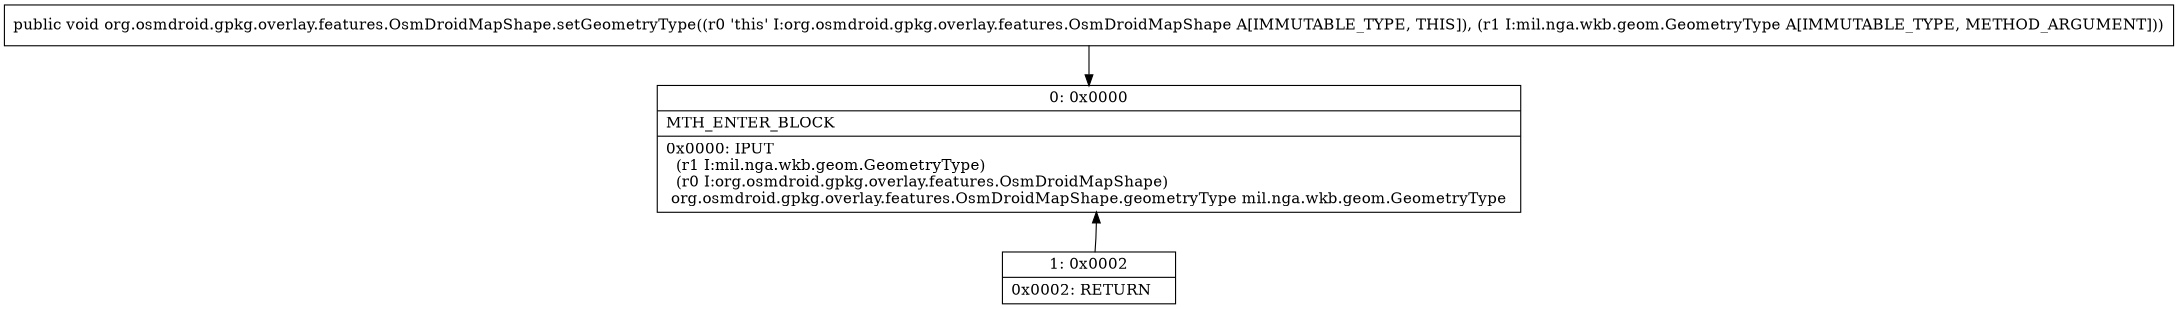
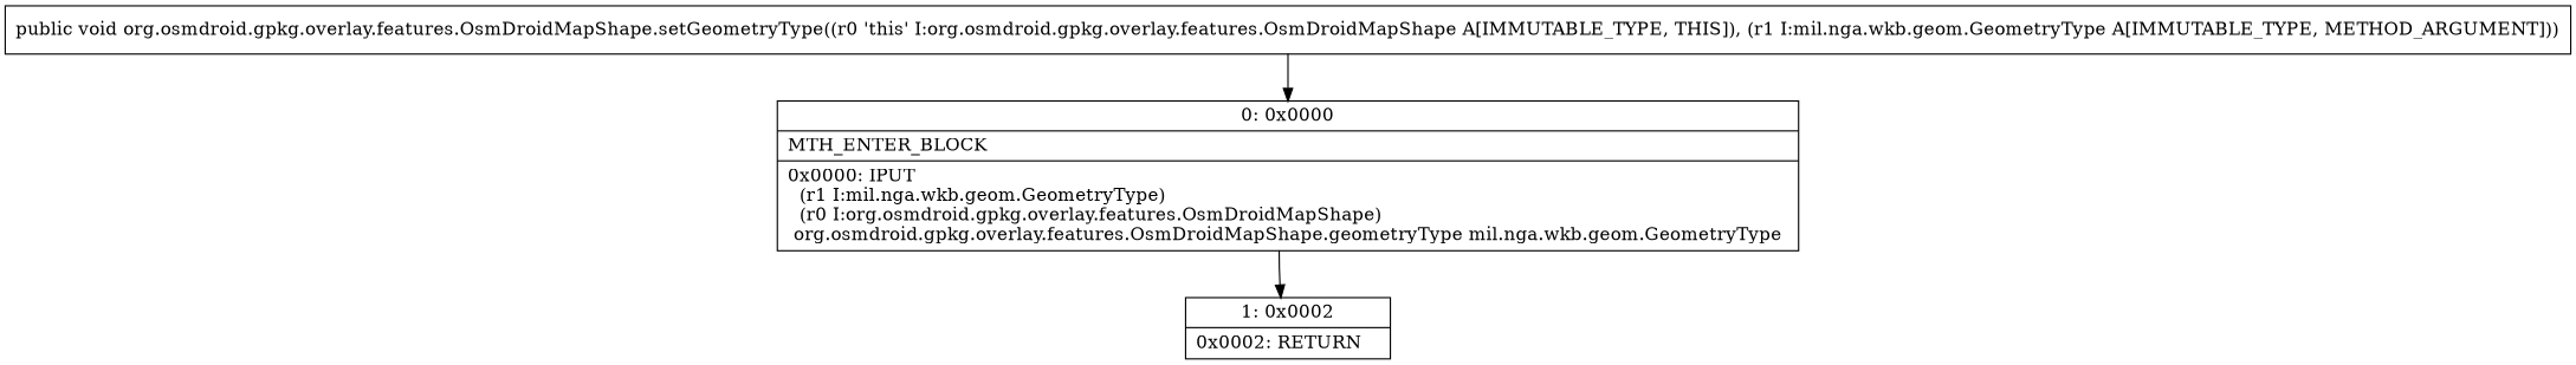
  digraph {
    node [shape=record]
    n1 [label="{0\:\ 0x0000|MTH_ENTER_BLOCK\l|0x0000: IPUT  \l  (r1 I:mil.nga.wkb.geom.GeometryType)\l  (r0 I:org.osmdroid.gpkg.overlay.features.OsmDroidMapShape)\l org.osmdroid.gpkg.overlay.features.OsmDroidMapShape.geometryType mil.nga.wkb.geom.GeometryType \l}"]
    n2 [label="{1\:\ 0x0002|0x0002: RETURN   \l}"]
    n3 [label="{public void org.osmdroid.gpkg.overlay.features.OsmDroidMapShape.setGeometryType((r0 'this' I:org.osmdroid.gpkg.overlay.features.OsmDroidMapShape A[IMMUTABLE_TYPE, THIS]), (r1 I:mil.nga.wkb.geom.GeometryType A[IMMUTABLE_TYPE, METHOD_ARGUMENT])) }"]
-   n2 -> n1
+   n1 -> n2
    n3 -> n1
  }
